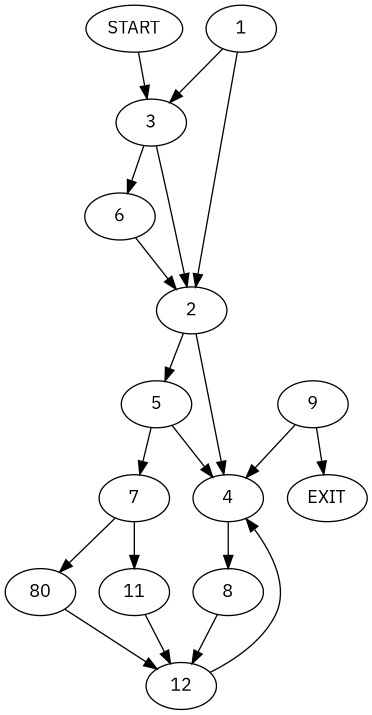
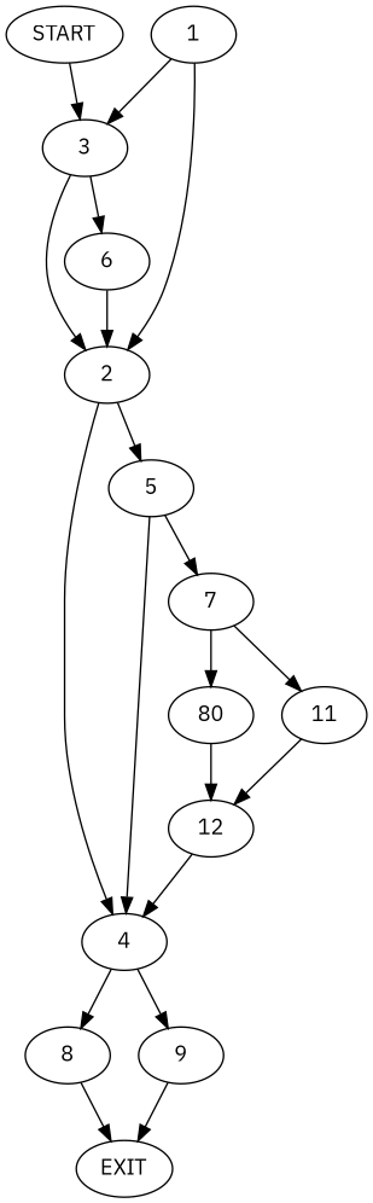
  digraph {
    fontname="IBM Plex Sans"
    node [fontname="IBM Plex Sans"]
    edge [fontname="IBM Plex Sans"]
    n1 [label=START]
    3
    1
    2
    n5 [label=EXIT]
    4
    5
    6
    8
    9
    7
    n12 [label=80]
    11
    12
    n1 -> 3
    3 -> 2
    3 -> 6
    1 -> 3
    1 -> 2
    2 -> 4
    2 -> 5
    4 -> 8
-   9 -> 4
+   4 -> 9
    5 -> 4
    5 -> 7
    6 -> 2
-   8 -> 12
+   8 -> n5
    9 -> n5
    7 -> n12
    7 -> 11
    n12 -> 12
    11 -> 12
    12 -> 4
  }
